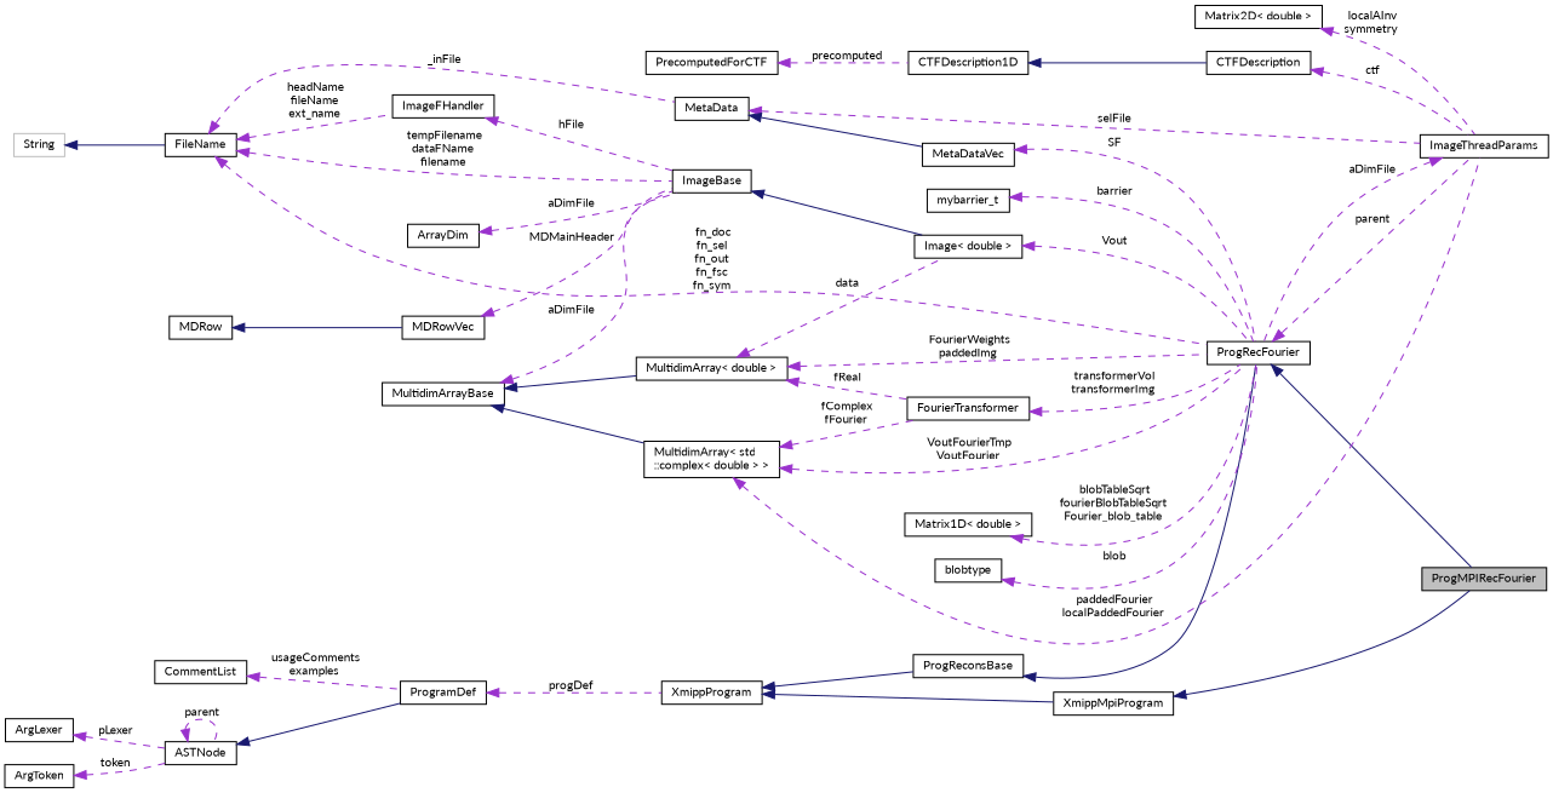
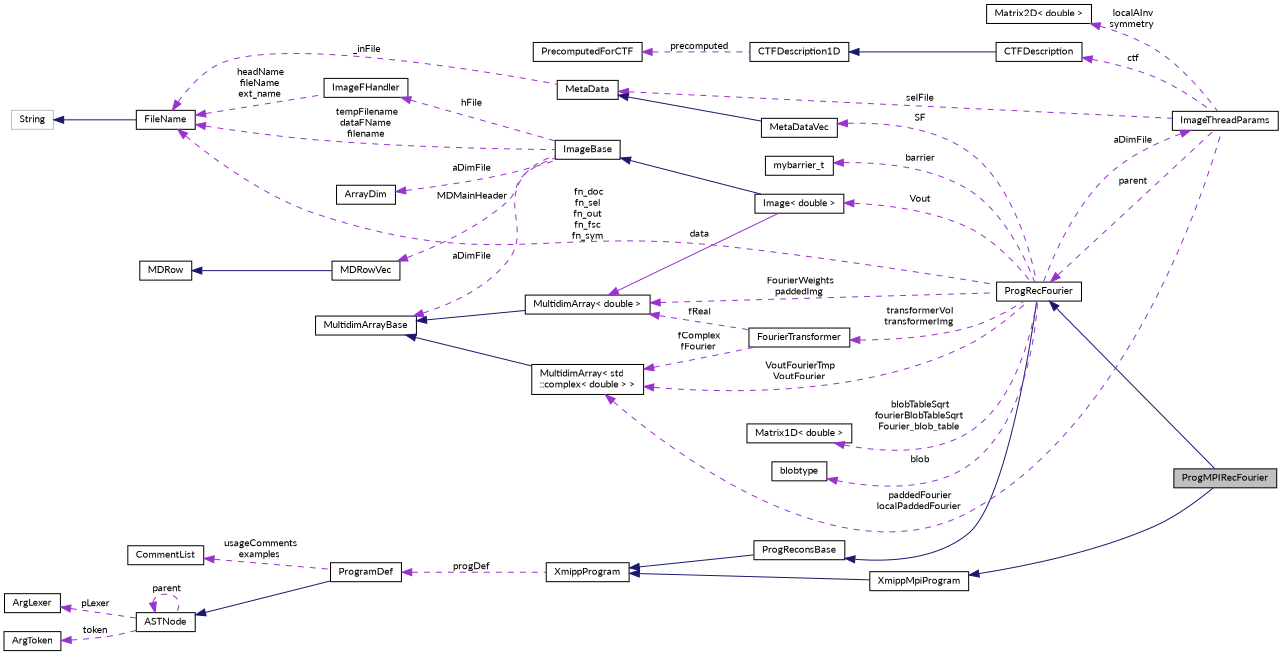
  digraph {
    fontname=Lato
    rankdir=LR
    node [color=black fillcolor=white fontname=Lato fontsize=10 shape=record style=filled]
    edge [color=darkorchid3 dir=back fontname=Lato fontsize=10 labelfontname=Helvetica labelfontsize=10 style=dashed]
    n1 [fillcolor=grey75 fontcolor=black height=0.2 label=ProgMPIRecFourier width=0.4]
    n2 [height=0.2 label=ProgRecFourier width=0.4]
    n3 [height=0.2 label=ImageThreadParams width=0.4]
    n4 [height=0.2 label=ProgReconsBase width=0.4]
    n5 [height=0.2 label=XmippProgram width=0.4]
    n6 [height=0.2 label=XmippMpiProgram width=0.4]
    n7 [height=0.2 label=ProgramDef width=0.4]
    n8 [height=0.2 label=ASTNode width=0.4]
    n9 [height=0.2 label=ArgToken width=0.4]
    n10 [height=0.2 label=ArgLexer width=0.4]
    n11 [height=0.2 label=CommentList width=0.4]
    n12 [height=0.2 label=FourierTransformer width=0.4]
    n13 [height=0.2 label="MultidimArray\< double \>" width=0.4]
    n14 [height=0.2 label="Image\< double \>" width=0.4]
    n15 [height=0.2 label=MultidimArrayBase width=0.4]
    n16 [height=0.2 label="MultidimArray\< std\l::complex\< double \> \>" width=0.4]
    n17 [height=0.2 label=ImageBase width=0.4]
    n18 [height=0.2 label=blobtype width=0.4]
    n19 [height=0.2 label=mybarrier_t width=0.4]
    n20 [height=0.2 label=MetaDataVec width=0.4]
    n21 [height=0.2 label=MetaData width=0.4]
    n22 [height=0.2 label=FileName width=0.4]
    n23 [height=0.2 label=ImageFHandler width=0.4]
    n24 [color=grey75 height=0.2 label=String width=0.4]
    n25 [height=0.2 label=MDRowVec width=0.4]
    n26 [height=0.2 label=MDRow width=0.4]
    n27 [height=0.2 label=ArrayDim width=0.4]
    n28 [height=0.2 label="Matrix1D\< double \>" width=0.4]
    n29 [height=0.2 label=CTFDescription width=0.4]
    n30 [height=0.2 label=CTFDescription1D width=0.4]
    n31 [height=0.2 label=PrecomputedForCTF width=0.4]
    n32 [height=0.2 label="Matrix2D\< double \>" width=0.4]
    n2 -> n1 [color=midnightblue style=solid]
    n2 -> n3 [label=" parent"]
    n3 -> n2 [label=" aDimFile"]
    n4 -> n2 [color=midnightblue style=solid]
    n5 -> n4 [color=midnightblue style=solid]
    n5 -> n6 [color=midnightblue style=solid]
    n6 -> n1 [color=midnightblue style=solid]
    n7 -> n5 [label=" progDef"]
    n8 -> n7 [color=midnightblue style=solid]
    n8 -> n8 [label=" parent"]
    n9 -> n8 [label=" token"]
    n10 -> n8 [label=" pLexer"]
    n11 -> n7 [label=" usageComments\nexamples"]
    n12 -> n2 [label=" transformerVol\ntransformerImg"]
    n13 -> n2 [label=" FourierWeights\npaddedImg"]
    n13 -> n12 [label=" fReal"]
-   n13 -> n14 [label=" data"]
+   n13 -> n14 [label=" data" style=solid]
    n14 -> n2 [label=" Vout"]
    n15 -> n13 [color=midnightblue style=solid]
    n15 -> n16 [color=midnightblue style=solid]
    n15 -> n17 [label=" aDimFile"]
    n16 -> n2 [label=" VoutFourierTmp\nVoutFourier"]
    n16 -> n3 [label=" paddedFourier\nlocalPaddedFourier"]
    n16 -> n12 [label=" fComplex\nfFourier"]
    n17 -> n14 [color=midnightblue style=solid]
    n18 -> n2 [label=" blob"]
    n19 -> n2 [label=" barrier"]
    n20 -> n2 [label=" SF"]
    n21 -> n3 [label=" selFile"]
    n21 -> n20 [color=midnightblue style=solid]
    n22 -> n2 [label=" fn_doc\nfn_sel\nfn_out\nfn_fsc\nfn_sym"]
    n22 -> n17 [label=" tempFilename\ndataFName\nfilename"]
    n22 -> n21 [label=" _inFile"]
    n22 -> n23 [label=" headName\nfileName\next_name"]
    n23 -> n17 [label=" hFile"]
    n24 -> n22 [color=midnightblue style=solid]
    n25 -> n17 [label=" MDMainHeader"]
    n26 -> n25 [color=midnightblue style=solid]
    n27 -> n17 [label=" aDimFile"]
    n28 -> n2 [label=" blobTableSqrt\nfourierBlobTableSqrt\nFourier_blob_table"]
    n29 -> n3 [label=" ctf"]
    n30 -> n29 [color=midnightblue style=solid]
    n31 -> n30 [label=" precomputed"]
    n32 -> n3 [label=" localAInv\nsymmetry"]
  }
